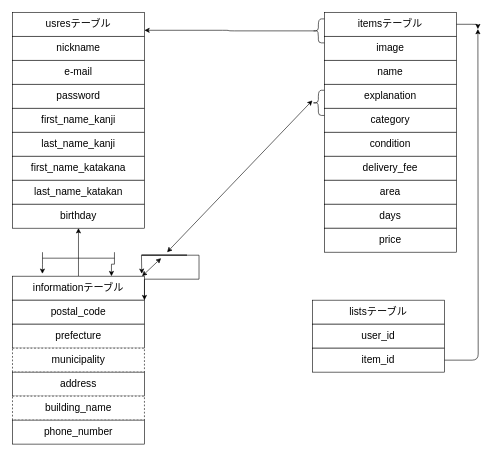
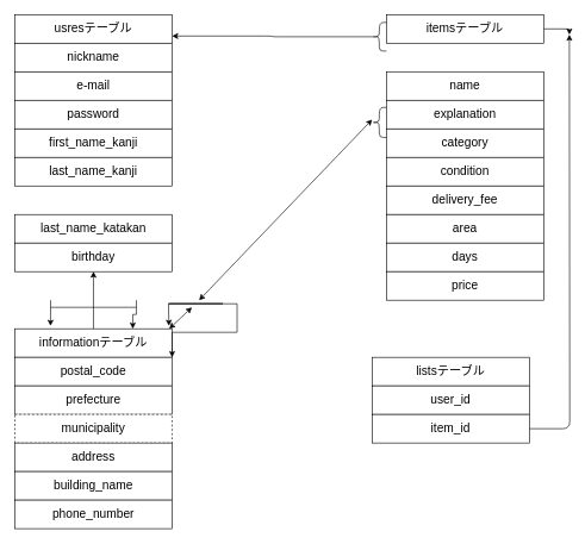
  <mxCell id="0" value="" />
  <mxCell id="1" parent="0" />
  <mxCell id="2" value="usresテーブル" style="rounded=0;whiteSpace=wrap;html=1;sketch=0;fontSize=17;" parent="1" vertex="1"><mxGeometry x="20" y="20" width="220" height="40" as="geometry" /></mxCell>
  <mxCell id="3" value="nickname" style="rounded=0;whiteSpace=wrap;html=1;sketch=0;fontSize=17;" parent="1" vertex="1"><mxGeometry x="20" y="60" width="220" height="40" as="geometry" /></mxCell>
  <mxCell id="4" value="e-mail" style="rounded=0;whiteSpace=wrap;html=1;sketch=0;fontSize=17;" parent="1" vertex="1"><mxGeometry x="20" y="100" width="220" height="40" as="geometry" /></mxCell>
  <mxCell id="5" value="password" style="rounded=0;whiteSpace=wrap;html=1;sketch=0;fontSize=17;" parent="1" vertex="1"><mxGeometry x="20" y="140" width="220" height="40" as="geometry" /></mxCell>
  <mxCell id="6" value="first_name_kanji" style="rounded=0;whiteSpace=wrap;html=1;sketch=0;fontSize=17;" parent="1" vertex="1"><mxGeometry x="20" y="180" width="220" height="40" as="geometry" /></mxCell>
  <mxCell id="7" value="last_name_kanji" style="rounded=0;whiteSpace=wrap;html=1;sketch=0;fontSize=17;" parent="1" vertex="1"><mxGeometry x="20" y="220" width="220" height="40" as="geometry" /></mxCell>
- <mxCell id="8" value="first_name_katakana" style="rounded=0;whiteSpace=wrap;html=1;sketch=0;fontSize=17;" parent="1" vertex="1"><mxGeometry x="20" y="260" width="220" height="40" as="geometry" /></mxCell>
  <mxCell id="9" value="last_name_katakan" style="rounded=0;whiteSpace=wrap;html=1;sketch=0;fontSize=17;" parent="1" vertex="1"><mxGeometry x="20" y="300" width="220" height="40" as="geometry" /></mxCell>
  <mxCell id="10" value="birthday" style="rounded=0;whiteSpace=wrap;html=1;sketch=0;fontSize=17;" parent="1" vertex="1"><mxGeometry x="20" y="340" width="220" height="40" as="geometry" /></mxCell>
  <mxCell id="11" style="edgeStyle=orthogonalEdgeStyle;curved=0;rounded=1;sketch=0;orthogonalLoop=1;jettySize=auto;html=1;exitX=1;exitY=0.5;exitDx=0;exitDy=0;fontSize=17;" parent="1" source="12" edge="1"><mxGeometry relative="1" as="geometry"><mxPoint x="796" y="48" as="targetPoint" /></mxGeometry></mxCell>
  <mxCell id="12" value="itemsテーブル" style="rounded=0;whiteSpace=wrap;html=1;sketch=0;fontSize=17;" parent="1" vertex="1"><mxGeometry x="540" y="20" width="220" height="40" as="geometry" /></mxCell>
- <mxCell id="13" value="image" style="rounded=0;whiteSpace=wrap;html=1;sketch=0;fontSize=17;" parent="1" vertex="1"><mxGeometry x="540" y="60" width="220" height="40" as="geometry" /></mxCell>
  <mxCell id="14" value="name" style="rounded=0;whiteSpace=wrap;html=1;sketch=0;fontSize=17;" parent="1" vertex="1"><mxGeometry x="540" y="100" width="220" height="40" as="geometry" /></mxCell>
  <mxCell id="15" value="explanation" style="rounded=0;whiteSpace=wrap;html=1;sketch=0;fontSize=17;" parent="1" vertex="1"><mxGeometry x="540" y="140" width="220" height="40" as="geometry" /></mxCell>
  <mxCell id="16" value="category" style="rounded=0;whiteSpace=wrap;html=1;sketch=0;fontSize=17;" parent="1" vertex="1"><mxGeometry x="540" y="180" width="220" height="40" as="geometry" /></mxCell>
  <mxCell id="17" value="condition" style="rounded=0;whiteSpace=wrap;html=1;sketch=0;fontSize=17;" parent="1" vertex="1"><mxGeometry x="540" y="220" width="220" height="40" as="geometry" /></mxCell>
  <mxCell id="18" value="delivery_fee" style="rounded=0;whiteSpace=wrap;html=1;sketch=0;fontSize=17;" parent="1" vertex="1"><mxGeometry x="540" y="260" width="220" height="40" as="geometry" /></mxCell>
  <mxCell id="19" value="area" style="rounded=0;whiteSpace=wrap;html=1;sketch=0;fontSize=17;" parent="1" vertex="1"><mxGeometry x="540" y="300" width="220" height="40" as="geometry" /></mxCell>
  <mxCell id="20" value="days" style="rounded=0;whiteSpace=wrap;html=1;sketch=0;fontSize=17;" parent="1" vertex="1"><mxGeometry x="540" y="340" width="220" height="40" as="geometry" /></mxCell>
  <mxCell id="21" value="price" style="rounded=0;whiteSpace=wrap;html=1;sketch=0;fontSize=17;" parent="1" vertex="1"><mxGeometry x="540" y="380" width="220" height="40" as="geometry" /></mxCell>
  <mxCell id="22" style="edgeStyle=orthogonalEdgeStyle;rounded=0;orthogonalLoop=1;jettySize=auto;html=1;exitX=0.5;exitY=0;exitDx=0;exitDy=0;entryX=0.5;entryY=1;entryDx=0;entryDy=0;" edge="1" parent="1" source="23" target="10"><mxGeometry relative="1" as="geometry" /></mxCell>
  <mxCell id="23" value="informationテーブル" style="rounded=0;whiteSpace=wrap;html=1;sketch=0;fontSize=17;" parent="1" vertex="1"><mxGeometry x="20" y="460" width="220" height="40" as="geometry" /></mxCell>
  <mxCell id="24" value="postal_code" style="rounded=0;whiteSpace=wrap;html=1;sketch=0;fontSize=17;" parent="1" vertex="1"><mxGeometry x="20" y="500" width="220" height="40" as="geometry" /></mxCell>
  <mxCell id="25" value="prefecture" style="rounded=0;whiteSpace=wrap;html=1;sketch=0;fontSize=17;" parent="1" vertex="1"><mxGeometry x="20" y="540" width="220" height="40" as="geometry" /></mxCell>
  <mxCell id="26" value="municipality" style="rounded=0;whiteSpace=wrap;html=1;sketch=0;fontSize=17;dashed=1;" parent="1" vertex="1"><mxGeometry x="20" y="580" width="220" height="40" as="geometry" /></mxCell>
  <mxCell id="27" value="address" style="rounded=0;whiteSpace=wrap;html=1;sketch=0;fontSize=17;" parent="1" vertex="1"><mxGeometry x="20" y="620" width="220" height="40" as="geometry" /></mxCell>
- <mxCell id="28" value="building_name" style="rounded=0;whiteSpace=wrap;html=1;sketch=0;fontSize=17;dashed=1;" parent="1" vertex="1"><mxGeometry x="20" y="660" width="220" height="40" as="geometry" /></mxCell>
+ <mxCell id="28" value="building_name" style="rounded=0;whiteSpace=wrap;html=1;sketch=0;fontSize=17;" parent="1" vertex="1"><mxGeometry x="20" y="660" width="220" height="40" as="geometry" /></mxCell>
  <mxCell id="29" value="phone_number" style="rounded=0;whiteSpace=wrap;html=1;sketch=0;fontSize=17;" parent="1" vertex="1"><mxGeometry x="20" y="700" width="220" height="40" as="geometry" /></mxCell>
  <mxCell id="30" value="listsテーブル" style="rounded=0;whiteSpace=wrap;html=1;sketch=0;fontSize=17;" parent="1" vertex="1"><mxGeometry x="520" y="500" width="220" height="40" as="geometry" /></mxCell>
  <mxCell id="31" value="user_id" style="rounded=0;whiteSpace=wrap;html=1;sketch=0;fontSize=17;" parent="1" vertex="1"><mxGeometry x="520" y="540" width="220" height="40" as="geometry" /></mxCell>
  <mxCell id="32" style="edgeStyle=orthogonalEdgeStyle;curved=0;rounded=1;sketch=0;orthogonalLoop=1;jettySize=auto;html=1;exitX=1;exitY=0.5;exitDx=0;exitDy=0;fontSize=17;" parent="1" source="33" edge="1"><mxGeometry relative="1" as="geometry"><mxPoint x="796" y="48" as="targetPoint" /></mxGeometry></mxCell>
  <mxCell id="33" value="item_id" style="rounded=0;whiteSpace=wrap;html=1;sketch=0;fontSize=17;" parent="1" vertex="1"><mxGeometry x="520" y="580" width="220" height="40" as="geometry" /></mxCell>
  <mxCell id="34" style="edgeStyle=orthogonalEdgeStyle;curved=0;rounded=1;sketch=0;orthogonalLoop=1;jettySize=auto;html=1;exitX=0.1;exitY=0.5;exitDx=0;exitDy=0;exitPerimeter=0;entryX=1;entryY=0.75;entryDx=0;entryDy=0;fontSize=17;" parent="1" source="35" target="2" edge="1"><mxGeometry relative="1" as="geometry" /></mxCell>
  <mxCell id="35" value="" style="shape=curlyBracket;whiteSpace=wrap;html=1;rounded=1;sketch=0;fontSize=17;" parent="1" vertex="1"><mxGeometry x="520" y="31" width="20" height="40" as="geometry" /></mxCell>
  <mxCell id="36" value="" style="endArrow=classic;startArrow=classic;html=1;fontSize=17;" parent="1" edge="1" source="43"><mxGeometry width="50" height="50" relative="1" as="geometry"><mxPoint x="236" y="460" as="sourcePoint" /><mxPoint x="520" y="167" as="targetPoint" /><Array as="points" /></mxGeometry></mxCell>
  <mxCell id="37" value="" style="shape=curlyBracket;whiteSpace=wrap;html=1;rounded=1;sketch=0;fontSize=17;" parent="1" vertex="1"><mxGeometry x="520" y="150" width="20" height="42" as="geometry" /></mxCell>
  <mxCell id="38" style="edgeStyle=orthogonalEdgeStyle;rounded=0;orthogonalLoop=1;jettySize=auto;html=1;exitX=1;exitY=1;exitDx=0;exitDy=0;exitPerimeter=0;entryX=0.75;entryY=0;entryDx=0;entryDy=0;" edge="1" parent="1" source="40" target="23"><mxGeometry relative="1" as="geometry" /></mxCell>
  <mxCell id="39" style="edgeStyle=orthogonalEdgeStyle;rounded=0;orthogonalLoop=1;jettySize=auto;html=1;exitX=0;exitY=1;exitDx=0;exitDy=0;exitPerimeter=0;" edge="1" parent="1" source="40"><mxGeometry relative="1" as="geometry"><mxPoint x="69.857" y="456" as="targetPoint" /></mxGeometry></mxCell>
  <mxCell id="40" value="" style="shape=crossbar;whiteSpace=wrap;html=1;rounded=1;" vertex="1" parent="1"><mxGeometry x="70" y="420" width="120" height="20" as="geometry" /></mxCell>
  <mxCell id="41" style="edgeStyle=orthogonalEdgeStyle;rounded=0;orthogonalLoop=1;jettySize=auto;html=1;exitX=0;exitY=0.5;exitDx=0;exitDy=0;exitPerimeter=0;" edge="1" parent="1" source="43"><mxGeometry relative="1" as="geometry"><mxPoint x="235.571" y="456" as="targetPoint" /></mxGeometry></mxCell>
  <mxCell id="42" style="edgeStyle=orthogonalEdgeStyle;rounded=0;orthogonalLoop=1;jettySize=auto;html=1;exitX=1;exitY=0.5;exitDx=0;exitDy=0;exitPerimeter=0;entryX=1;entryY=0;entryDx=0;entryDy=0;" edge="1" parent="1" source="43" target="24"><mxGeometry relative="1" as="geometry" /></mxCell>
  <mxCell id="43" value="" style="line;strokeWidth=2;html=1;" vertex="1" parent="1"><mxGeometry x="235" y="420" width="76" height="10" as="geometry" /></mxCell>
  <mxCell id="44" value="" style="endArrow=classic;startArrow=classic;html=1;fontSize=17;" edge="1" parent="1" target="43"><mxGeometry width="50" height="50" relative="1" as="geometry"><mxPoint x="236" y="460" as="sourcePoint" /><mxPoint x="520" y="167" as="targetPoint" /><Array as="points"><mxPoint x="236" y="460" /></Array></mxGeometry></mxCell>
